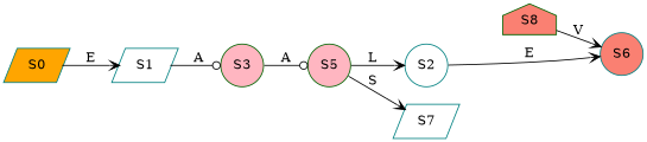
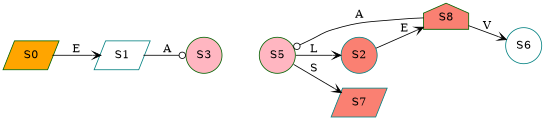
  strict digraph {
    rankdir=LR
    node [color=teal fillcolor=white shape=circle style=filled]
    edge [arrowhead=vee]
-   S0 [fillcolor=orange shape=parallelogram]
+   S0 [color=darkgreen fillcolor=orange shape=parallelogram]
    S1 [shape=parallelogram]
    S3 [color=darkgreen fillcolor=lightpink]
-   S2
+   S2 [fillcolor=salmon]
    n5 [color=darkgreen fillcolor=salmon label=S8 shape=house]
    S5 [color=darkgreen fillcolor=lightpink]
-   S6 [fillcolor=salmon]
-   S7 [shape=parallelogram]
+   S6
+   S7 [fillcolor=salmon shape=parallelogram]
    S0 -> S1 [label=E]
    S1 -> S3 [arrowhead=odot label=A]
-   S3 -> S5 [arrowhead=odot label=A]
-   S2 -> S6 [label=E]
+   n5 -> S5 [arrowhead=odot label=A]
+   S2 -> n5 [label=E]
    n5 -> S6 [label=V]
    S5 -> S2 [label=L]
    S5 -> S7 [label=S]
  }
